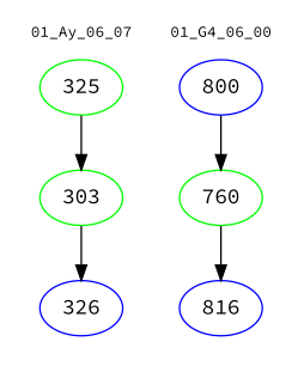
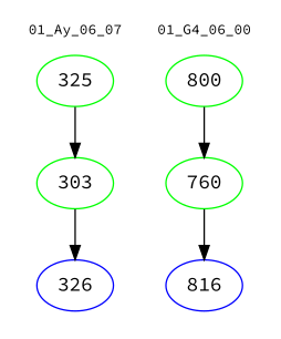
  digraph {
    fontname="Source Code Pro"
    node [color=green fontname="Source Code Pro"]
    edge [color=black fontname="Source Code Pro"]
    n1 [label=325]
    n2 [label=303]
    n3 [color=blue label=326]
-   n4 [color=blue label=800]
+   n4 [label=800]
    n5 [label=760]
    n6 [color=blue label=816]
    subgraph cluster_1 {
      color=white
      fontsize=10
      label="01_Ay_06_07"
      n1
      n2
      n3
    }
    subgraph cluster_2 {
      color=white
      fontsize=10
      label="01_G4_06_00"
      n4
      n5
      n6
    }
    n1 -> n2
    n2 -> n3
    n4 -> n5
    n5 -> n6
  }
